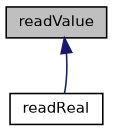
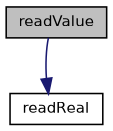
  digraph {
    rankdir=TB
    node [color=black fontname=Helvetica fontsize=10 shape=record style=filled]
    n1 [fillcolor=grey75 fontcolor=black height=0.2 label=readValue width=0.4]
    n2 [fillcolor=white height=0.2 label=readReal width=0.4]
-   n2 -> n1 [color=midnightblue fontname=Helvetica fontsize=10 labelfontname=Helvetica labelfontsize=10 style=solid]
+   n1 -> n2 [color=midnightblue fontname=Helvetica fontsize=10 labelfontname=Helvetica labelfontsize=10 style=solid]
  }
